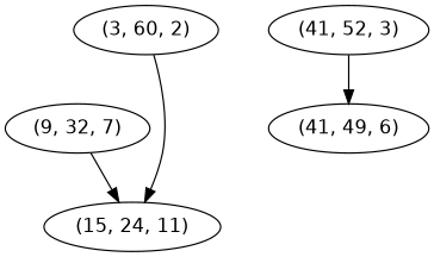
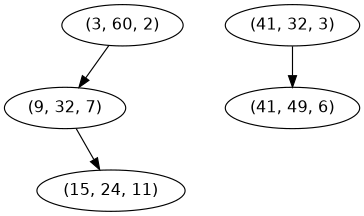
  digraph {
    fontname="DejaVu Sans"
    node [fontname="DejaVu Sans"]
    edge [fontname="DejaVu Sans"]
    "(3, 60, 2)"
    "(9, 32, 7)"
    "(15, 24, 11)"
    n4 [label="(41, 49, 6)"]
-   "(41, 52, 3)"
-   "(3, 60, 2)" -> "(15, 24, 11)"
+   "(41, 52, 3)" [label="(41, 32, 3)"]
+   "(3, 60, 2)" -> "(9, 32, 7)"
    "(9, 32, 7)" -> "(15, 24, 11)"
    "(41, 52, 3)" -> n4
  }
